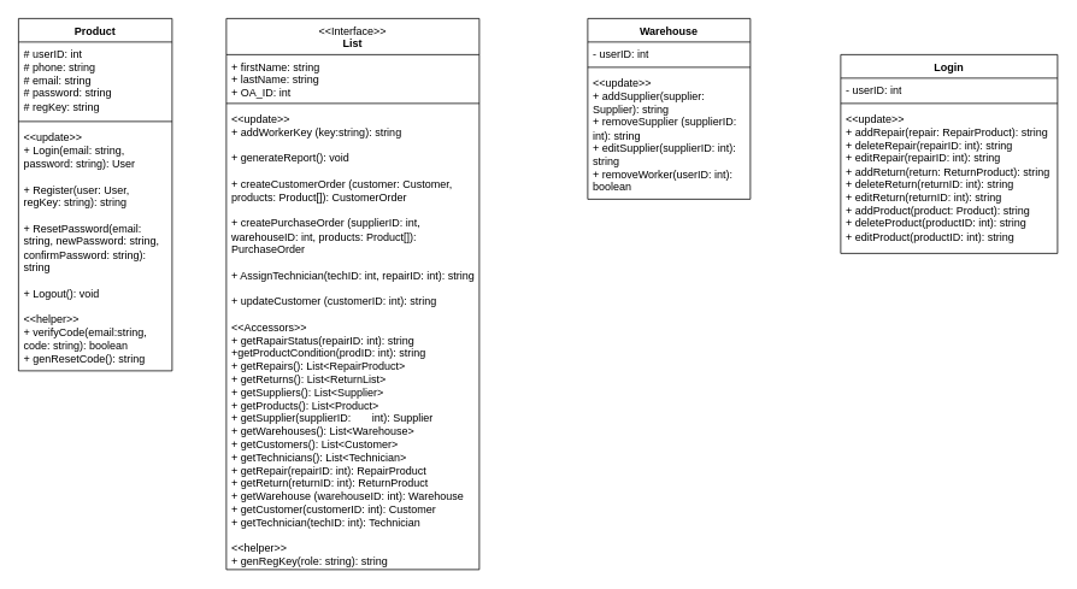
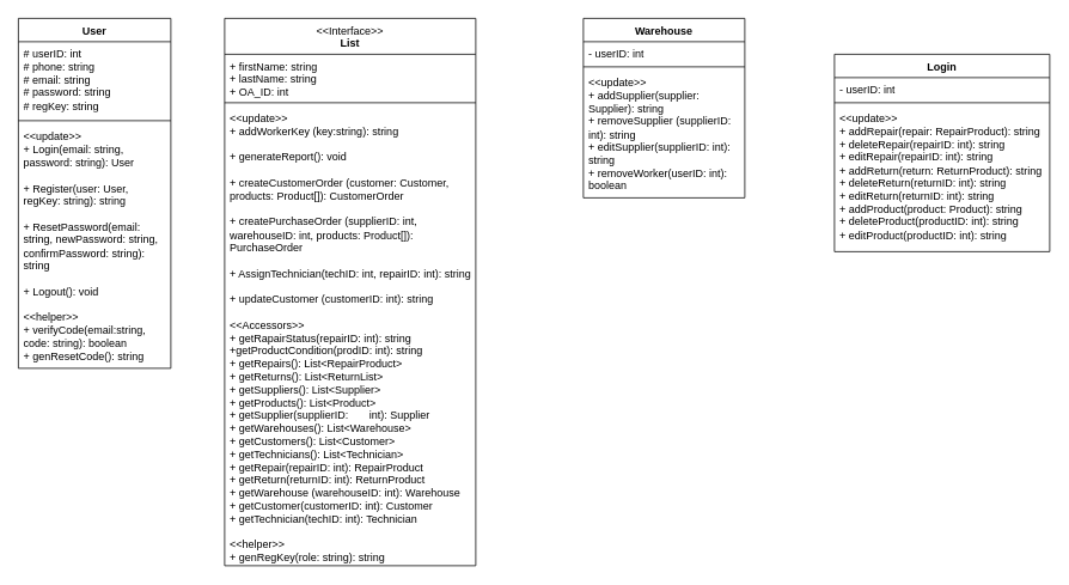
  <mxCell id="0" />
  <mxCell id="1" parent="0" />
- <mxCell id="2" value="Product" style="swimlane;fontStyle=1;align=center;verticalAlign=top;childLayout=stackLayout;horizontal=1;startSize=26;horizontalStack=0;resizeParent=1;resizeParentMax=0;resizeLast=0;collapsible=1;marginBottom=0;whiteSpace=wrap;html=1;" parent="1" vertex="1"><mxGeometry x="20" y="20" width="170" height="390" as="geometry" /></mxCell>
+ <mxCell id="2" value="User" style="swimlane;fontStyle=1;align=center;verticalAlign=top;childLayout=stackLayout;horizontal=1;startSize=26;horizontalStack=0;resizeParent=1;resizeParentMax=0;resizeLast=0;collapsible=1;marginBottom=0;whiteSpace=wrap;html=1;" parent="1" vertex="1"><mxGeometry x="20" y="20" width="170" height="390" as="geometry" /></mxCell>
  <mxCell id="3" value="# userID: int&lt;div&gt;# phone: string&lt;/div&gt;&lt;div&gt;# email: string&lt;/div&gt;&lt;div&gt;# password: string&lt;/div&gt;&lt;div&gt;# regKey: string&lt;/div&gt;" style="text;strokeColor=none;fillColor=none;align=left;verticalAlign=top;spacingLeft=4;spacingRight=4;overflow=hidden;rotatable=0;points=[[0,0.5],[1,0.5]];portConstraint=eastwest;whiteSpace=wrap;html=1;" parent="2" vertex="1"><mxGeometry y="26" width="170" height="84" as="geometry" /></mxCell>
  <mxCell id="4" value="" style="line;strokeWidth=1;fillColor=none;align=left;verticalAlign=middle;spacingTop=-1;spacingLeft=3;spacingRight=3;rotatable=0;labelPosition=right;points=[];portConstraint=eastwest;strokeColor=inherit;" parent="2" vertex="1"><mxGeometry y="110" width="170" height="8" as="geometry" /></mxCell>
  <mxCell id="5" value="&lt;div&gt;&amp;lt;&amp;lt;update&amp;gt;&amp;gt;&lt;/div&gt;+ Login(email: string, password: string): User&lt;div&gt;&lt;br&gt;&lt;div&gt;+ Register(user: User, regKey: string): string&lt;/div&gt;&lt;div&gt;&lt;br&gt;&lt;/div&gt;&lt;div&gt;+ ResetPassword(email: string, newPassword: string, confirmPassword: string): string&lt;/div&gt;&lt;div&gt;&lt;br&gt;&lt;/div&gt;&lt;div&gt;+ Logout(): void&lt;/div&gt;&lt;div&gt;&lt;br&gt;&lt;/div&gt;&lt;div&gt;&amp;lt;&amp;lt;helper&amp;gt;&amp;gt;&lt;/div&gt;&lt;div&gt;+ verifyCode(email:string, code: string): boolean&lt;/div&gt;&lt;div&gt;+ genResetCode(): string&lt;/div&gt;&lt;/div&gt;" style="text;strokeColor=none;fillColor=none;align=left;verticalAlign=top;spacingLeft=4;spacingRight=4;overflow=hidden;rotatable=0;points=[[0,0.5],[1,0.5]];portConstraint=eastwest;whiteSpace=wrap;html=1;" parent="2" vertex="1"><mxGeometry y="118" width="170" height="272" as="geometry" /></mxCell>
  <mxCell id="6" value="&lt;div&gt;&lt;span style=&quot;font-weight: normal;&quot;&gt;&amp;lt;&amp;lt;Interface&amp;gt;&amp;gt;&lt;/span&gt;&lt;/div&gt;List" style="swimlane;fontStyle=1;align=center;verticalAlign=top;childLayout=stackLayout;horizontal=1;startSize=40;horizontalStack=0;resizeParent=1;resizeParentMax=0;resizeLast=0;collapsible=1;marginBottom=0;whiteSpace=wrap;html=1;" parent="1" vertex="1"><mxGeometry x="250" y="20" width="280" height="610" as="geometry" /></mxCell>
  <mxCell id="7" value="+ firstName: string&lt;div&gt;+ lastName: string&lt;/div&gt;&lt;div&gt;+ OA_ID: int&lt;/div&gt;" style="text;strokeColor=none;fillColor=none;align=left;verticalAlign=top;spacingLeft=4;spacingRight=4;overflow=hidden;rotatable=0;points=[[0,0.5],[1,0.5]];portConstraint=eastwest;whiteSpace=wrap;html=1;" parent="6" vertex="1"><mxGeometry y="40" width="280" height="50" as="geometry" /></mxCell>
  <mxCell id="8" value="" style="line;strokeWidth=1;fillColor=none;align=left;verticalAlign=middle;spacingTop=-1;spacingLeft=3;spacingRight=3;rotatable=0;labelPosition=right;points=[];portConstraint=eastwest;strokeColor=inherit;" parent="6" vertex="1"><mxGeometry y="90" width="280" height="8" as="geometry" /></mxCell>
  <mxCell id="9" value="&lt;div&gt;&amp;lt;&amp;lt;update&amp;gt;&amp;gt;&lt;/div&gt;&lt;div&gt;+ addWorkerKey (key:string): string&lt;/div&gt;&lt;div&gt;&lt;br&gt;&lt;/div&gt;&lt;div&gt;+ generateReport(): void&lt;/div&gt;&lt;div&gt;&lt;br&gt;&lt;/div&gt;&lt;div&gt;+ createCustomerOrder (customer: Customer, products: Product[]): CustomerOrder&lt;/div&gt;&lt;div&gt;&lt;br&gt;&lt;/div&gt;&lt;div&gt;+ createPurchaseOrder (supplierID: int, warehouseID: int, products: Product[]): PurchaseOrder&lt;/div&gt;&lt;div&gt;&lt;br&gt;&lt;/div&gt;&lt;div&gt;+ AssignTechnician(techID: int, repairID: int): string&lt;/div&gt;&lt;div&gt;&lt;br&gt;&lt;/div&gt;&lt;div&gt;+ updateCustomer (customerID: int): string&lt;/div&gt;&lt;div&gt;&lt;br&gt;&lt;/div&gt;&lt;div&gt;&amp;lt;&amp;lt;Accessors&amp;gt;&amp;gt;&lt;/div&gt;&lt;div&gt;+ getRapairStatus(repairID: int): string&lt;/div&gt;&lt;div&gt;+getProductCondition(prodID: int): string&lt;/div&gt;&lt;div&gt;+ getRepairs(): List&amp;lt;RepairProduct&amp;gt;&lt;/div&gt;&lt;div&gt;+ getReturns(): List&amp;lt;ReturnList&amp;gt;&lt;/div&gt;&lt;div&gt;+ getSuppliers(): List&amp;lt;Supplier&amp;gt;&lt;/div&gt;&lt;div&gt;+ getProducts(): List&amp;lt;Product&amp;gt;&lt;/div&gt;&lt;div&gt;+ getSupplier(supplierID:&amp;nbsp; &amp;nbsp; &amp;nbsp; &amp;nbsp;int): Supplier&lt;/div&gt;&lt;div&gt;+ getWarehouses(): List&amp;lt;Warehouse&amp;gt;&lt;/div&gt;&lt;div&gt;+ getCustomers(): List&amp;lt;Customer&amp;gt;&lt;/div&gt;&lt;div&gt;+ getTechnicians(): List&amp;lt;Technician&amp;gt;&lt;/div&gt;&lt;div&gt;+ getRepair(repairID: int): RepairProduct&lt;/div&gt;&lt;div&gt;+ getReturn(returnID: int): ReturnProduct&lt;/div&gt;&lt;div&gt;+ getWarehouse (warehouseID: int): Warehouse&lt;/div&gt;&lt;div&gt;+ getCustomer(customerID: int): Customer&lt;/div&gt;&lt;div&gt;+ getTechnician(techID: int): Technician&lt;/div&gt;&lt;div&gt;&lt;br&gt;&lt;/div&gt;&lt;div&gt;&amp;lt;&amp;lt;helper&amp;gt;&amp;gt;&lt;/div&gt;&lt;div&gt;+ genRegKey(role: string): string&lt;/div&gt;&lt;div&gt;&lt;br&gt;&lt;/div&gt;" style="text;strokeColor=none;fillColor=none;align=left;verticalAlign=top;spacingLeft=4;spacingRight=4;overflow=hidden;rotatable=0;points=[[0,0.5],[1,0.5]];portConstraint=eastwest;whiteSpace=wrap;html=1;" parent="6" vertex="1"><mxGeometry y="98" width="280" height="512" as="geometry" /></mxCell>
  <mxCell id="10" value="Warehouse" style="swimlane;fontStyle=1;align=center;verticalAlign=top;childLayout=stackLayout;horizontal=1;startSize=26;horizontalStack=0;resizeParent=1;resizeParentMax=0;resizeLast=0;collapsible=1;marginBottom=0;whiteSpace=wrap;html=1;" parent="1" vertex="1"><mxGeometry x="650" y="20" width="180" height="200" as="geometry" /></mxCell>
  <mxCell id="11" value="- userID: int" style="text;strokeColor=none;fillColor=none;align=left;verticalAlign=top;spacingLeft=4;spacingRight=4;overflow=hidden;rotatable=0;points=[[0,0.5],[1,0.5]];portConstraint=eastwest;whiteSpace=wrap;html=1;" parent="10" vertex="1"><mxGeometry y="26" width="180" height="24" as="geometry" /></mxCell>
  <mxCell id="12" value="" style="line;strokeWidth=1;fillColor=none;align=left;verticalAlign=middle;spacingTop=-1;spacingLeft=3;spacingRight=3;rotatable=0;labelPosition=right;points=[];portConstraint=eastwest;strokeColor=inherit;" parent="10" vertex="1"><mxGeometry y="50" width="180" height="8" as="geometry" /></mxCell>
  <mxCell id="13" value="&lt;div&gt;&amp;lt;&amp;lt;update&amp;gt;&amp;gt;&lt;/div&gt;+ addSupplier(supplier: Supplier): string&lt;div&gt;+ removeSupplier (supplierID: int): string&lt;/div&gt;&lt;div&gt;+ editSupplier(supplierID: int): string&lt;/div&gt;&lt;div&gt;+ removeWorker(userID: int): boolean&lt;/div&gt;" style="text;strokeColor=none;fillColor=none;align=left;verticalAlign=top;spacingLeft=4;spacingRight=4;overflow=hidden;rotatable=0;points=[[0,0.5],[1,0.5]];portConstraint=eastwest;whiteSpace=wrap;html=1;" parent="10" vertex="1"><mxGeometry y="58" width="180" height="142" as="geometry" /></mxCell>
  <mxCell id="14" value="Login" style="swimlane;fontStyle=1;align=center;verticalAlign=top;childLayout=stackLayout;horizontal=1;startSize=26;horizontalStack=0;resizeParent=1;resizeParentMax=0;resizeLast=0;collapsible=1;marginBottom=0;whiteSpace=wrap;html=1;" vertex="1" parent="1"><mxGeometry x="930" y="60" width="240" height="220" as="geometry" /></mxCell>
  <mxCell id="15" value="- userID: int" style="text;strokeColor=none;fillColor=none;align=left;verticalAlign=top;spacingLeft=4;spacingRight=4;overflow=hidden;rotatable=0;points=[[0,0.5],[1,0.5]];portConstraint=eastwest;whiteSpace=wrap;html=1;" vertex="1" parent="14"><mxGeometry y="26" width="240" height="24" as="geometry" /></mxCell>
  <mxCell id="16" value="" style="line;strokeWidth=1;fillColor=none;align=left;verticalAlign=middle;spacingTop=-1;spacingLeft=3;spacingRight=3;rotatable=0;labelPosition=right;points=[];portConstraint=eastwest;strokeColor=inherit;" vertex="1" parent="14"><mxGeometry y="50" width="240" height="8" as="geometry" /></mxCell>
  <mxCell id="17" value="&lt;div&gt;&amp;lt;&amp;lt;update&amp;gt;&amp;gt;&lt;/div&gt;+ addRepair(repair: RepairProduct): string&lt;div&gt;+ deleteRepair(repairID: int): string&lt;/div&gt;&lt;div&gt;+ editRepair(repairID: int): string&lt;/div&gt;&lt;div&gt;+ addReturn(return: ReturnProduct): string&lt;div&gt;+ deleteReturn(returnID: int): string&lt;/div&gt;&lt;div&gt;+ editReturn(returnID: int): string&lt;/div&gt;&lt;/div&gt;&lt;div&gt;+ addProduct(product: Product): string&lt;div&gt;+ deleteProduct(p&lt;span style=&quot;background-color: transparent; color: light-dark(rgb(0, 0, 0), rgb(255, 255, 255));&quot;&gt;roduct&lt;/span&gt;&lt;span style=&quot;background-color: transparent; color: light-dark(rgb(0, 0, 0), rgb(255, 255, 255));&quot;&gt;ID: int): string&lt;/span&gt;&lt;/div&gt;&lt;div&gt;+ editProduct(p&lt;span style=&quot;background-color: transparent; color: light-dark(rgb(0, 0, 0), rgb(255, 255, 255));&quot;&gt;roduct&lt;/span&gt;&lt;span style=&quot;background-color: transparent; color: light-dark(rgb(0, 0, 0), rgb(255, 255, 255));&quot;&gt;ID: int): string&lt;/span&gt;&lt;/div&gt;&lt;/div&gt;" style="text;strokeColor=none;fillColor=none;align=left;verticalAlign=top;spacingLeft=4;spacingRight=4;overflow=hidden;rotatable=0;points=[[0,0.5],[1,0.5]];portConstraint=eastwest;whiteSpace=wrap;html=1;" vertex="1" parent="14"><mxGeometry y="58" width="240" height="162" as="geometry" /></mxCell>
